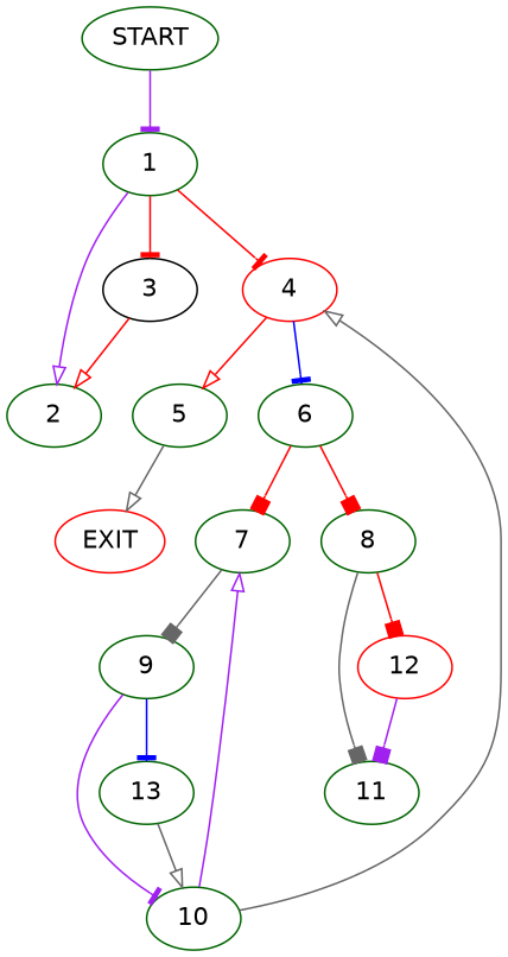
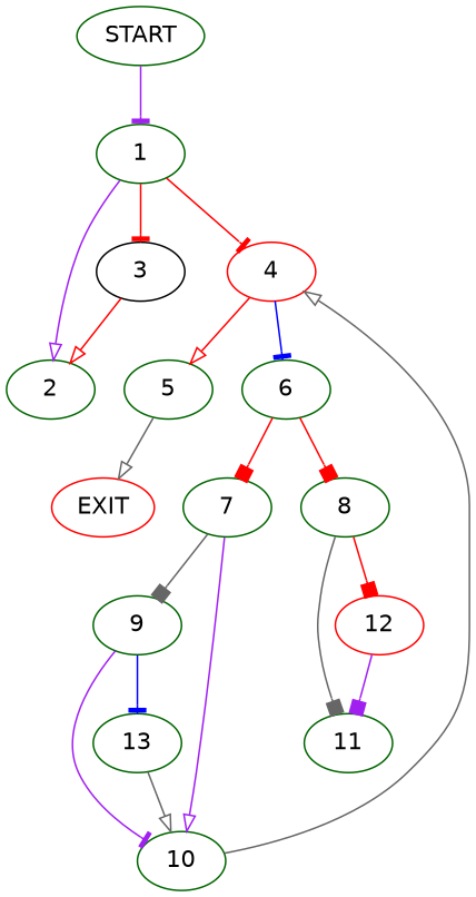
  digraph {
    fontname="DejaVu Sans"
    node [color=darkgreen fontname="DejaVu Sans"]
    edge [arrowhead=onormal color=red fontname="DejaVu Sans"]
    n1 [label=START]
    1
    2
    3 [color=black]
    4 [color=red]
    n6 [color=red label=EXIT]
    5
    6
    7
    8
    9
    10
    11
    12 [color=red]
    13
    n1 -> 1 [arrowhead=tee color=purple]
    1 -> 2 [color=purple]
    1 -> 3 [arrowhead=tee]
    1 -> 4 [arrowhead=tee]
    3 -> 2
    4 -> 5
    4 -> 6 [arrowhead=tee color=blue]
    5 -> n6 [color=gray40]
    6 -> 7 [arrowhead=box]
    6 -> 8 [arrowhead=box]
    7 -> 9 [arrowhead=box color=gray40]
-   10 -> 7 [color=purple]
+   7 -> 10 [color=purple]
    8 -> 11 [arrowhead=box color=gray40]
    8 -> 12 [arrowhead=box]
    9 -> 10 [arrowhead=tee color=purple]
    9 -> 13 [arrowhead=tee color=blue]
    10 -> 4 [color=gray40]
    12 -> 11 [arrowhead=box color=purple]
    13 -> 10 [color=gray40]
  }
